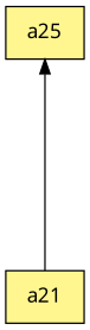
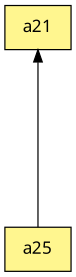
  digraph {
    rankdir=BT
    ranksep=2.0
    fontname="Noto Sans"
    node [fillcolor=khaki1 shape=record style=filled fontname="Noto Sans"]
    n1 [label="{a21}"]
    n2 [label="{a25}"]
-   n1 -> n2 [fontname="Noto Sans"]
+   n2 -> n1 [fontname="Noto Sans"]
  }
